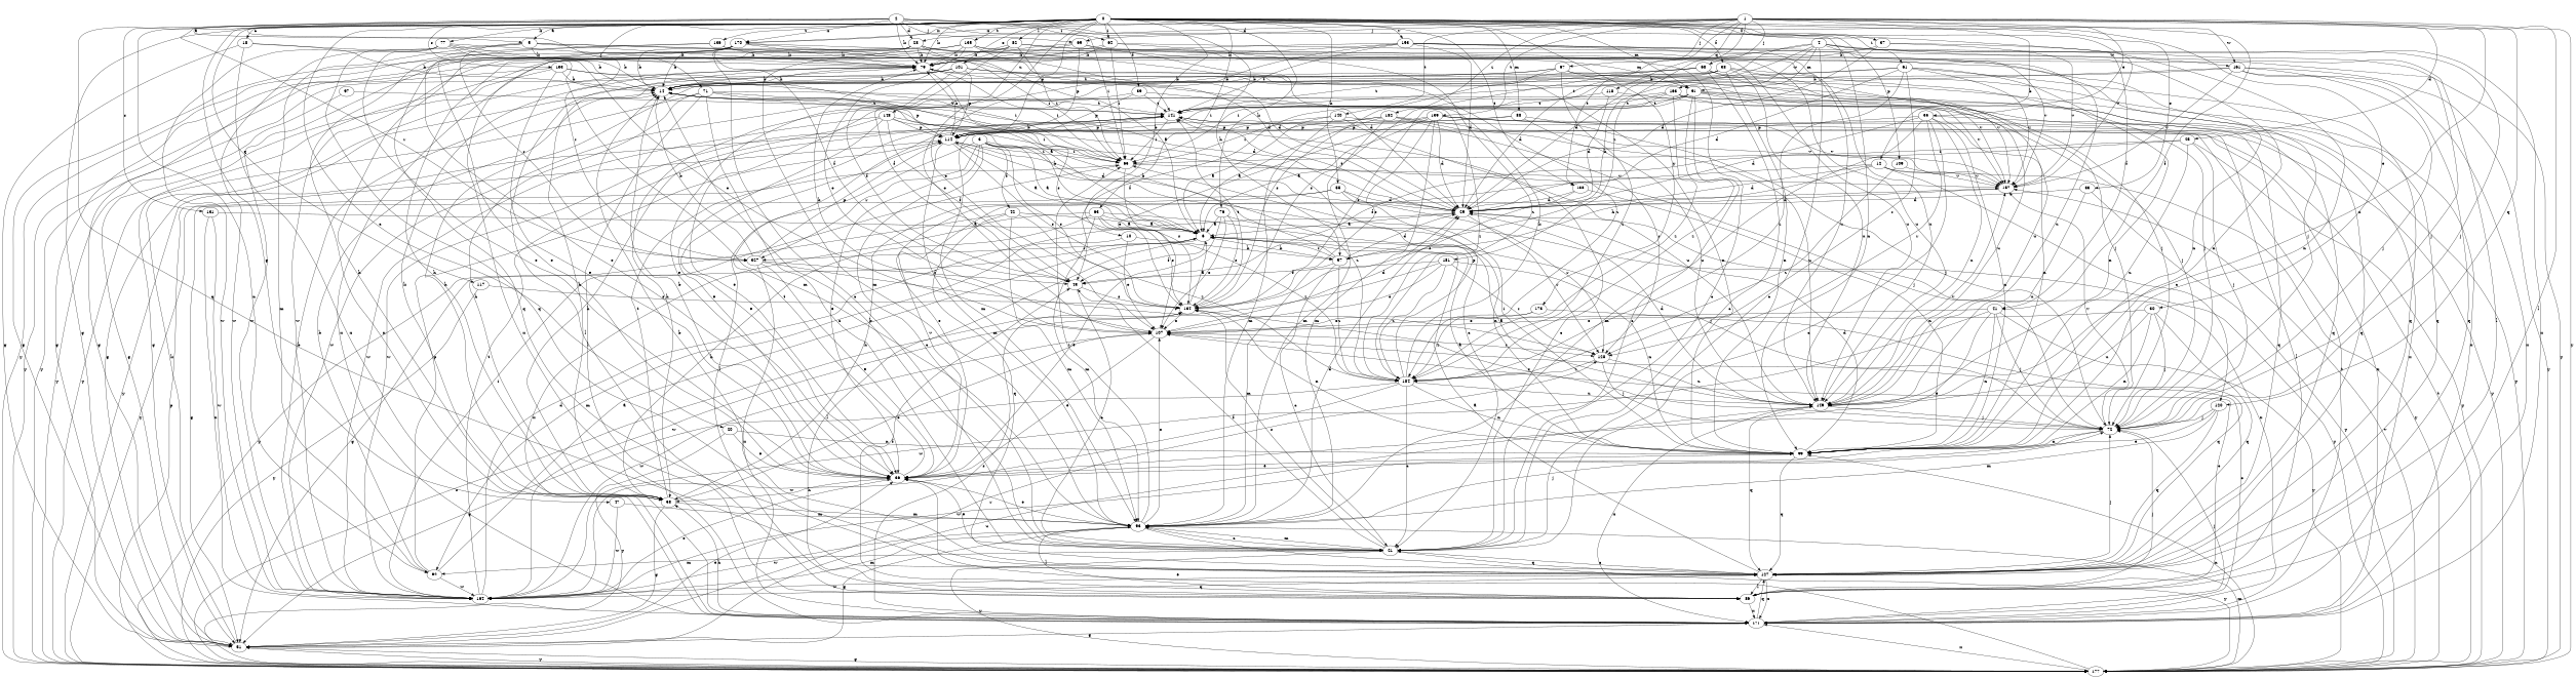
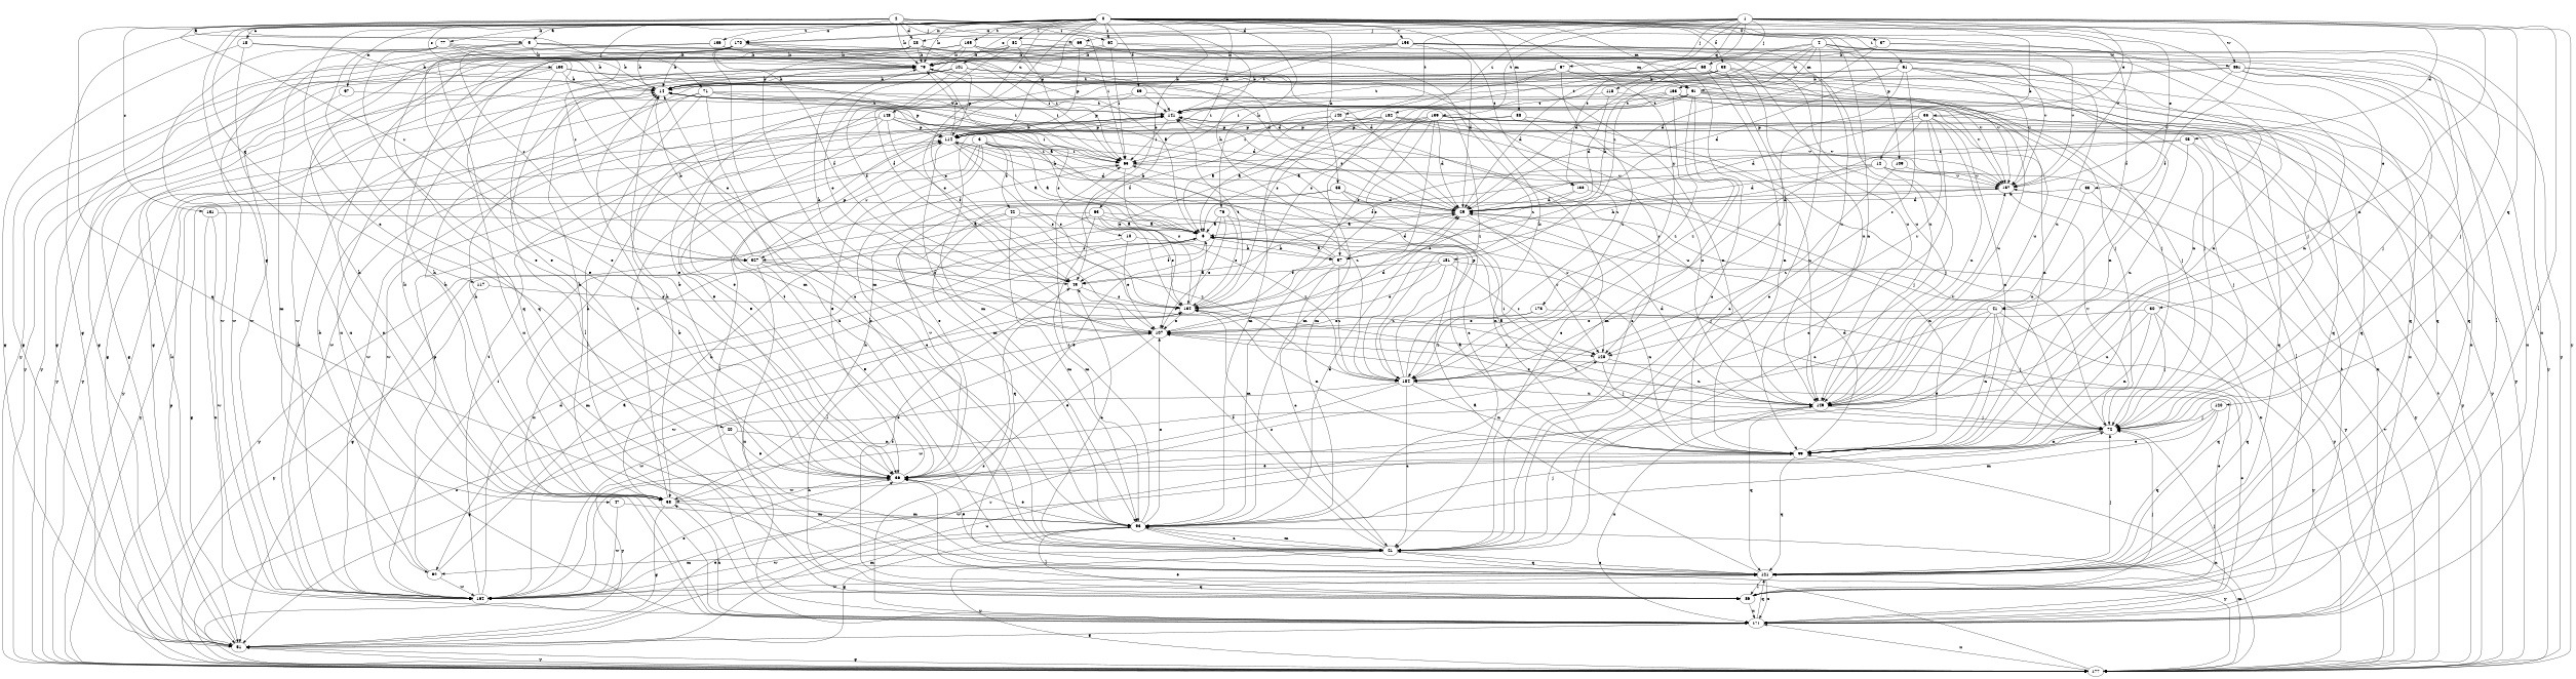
  strict digraph {
    0
    5
    10
    18
    20
    30
    33
    37
    38
    39
    41
    47
    55
    61
    63
    64
    76
    77
    79
    82
    88
    91
    97
    101
    107
    109
    114
    117
    n29 [label=327]
    131
    133
    135
    136
    138
    148
    153
    157
-   161
+   161 [label=861]
    170
    173
    14
    92
    141
    164
    57
    51
    171
    177
    99
    36
    149
-   121 [label=127]
+   121
    72
    29
    134
    58
    184
    93
    128
    6
    65
    86
    43
    21
    1
    12
    25
    28
    35
    67
    68
    69
    118
    120
    139
    140
    181
    182
    2
    71
    3
    42
    4
    163
    0 -> 5 [label=a]
    0 -> 10 [label=b]
    0 -> 18 [label=c]
    0 -> 20 [label=c]
    0 -> 30 [label=e]
    0 -> 33 [label=e]
    0 -> 37 [label=f]
    0 -> 38 [label=f]
    0 -> 39 [label=f]
    0 -> 41 [label=f]
    0 -> 47 [label=g]
    0 -> 55 [label=h]
    0 -> 61 [label=i]
    0 -> 63 [label=i]
    0 -> 64 [label=i]
    0 -> 76 [label=k]
    0 -> 77 [label=k]
    0 -> 79 [label=k]
    0 -> 82 [label=l]
    0 -> 88 [label=m]
    0 -> 91 [label=m]
-   0 -> 92 [label=n]
+   0 -> 97 [label=n]
    0 -> 101 [label=o]
    0 -> 107 [label=o]
    0 -> 109 [label=p]
    0 -> 114 [label=p]
    0 -> 117 [label=q]
    0 -> n29 [label=r]
    0 -> 131 [label=s]
    0 -> 133 [label=s]
    0 -> 135 [label=t]
    0 -> 136 [label=t]
    0 -> 138 [label=t]
    0 -> 148 [label=u]
    0 -> 153 [label=v]
    0 -> 157 [label=v]
    0 -> 161 [label=w]
    0 -> 170 [label=x]
    0 -> 173 [label=y]
    5 -> 79 [label=k]
    5 -> 91 [label=m]
    5 -> n29 [label=r]
    5 -> 14 [label=b]
    5 -> 92 [label=m]
    5 -> 141 [label=t]
    5 -> 164 [label=w]
    10 -> 107 [label=o]
    10 -> 92 [label=m]
    10 -> 57 [label=h]
    18 -> 79 [label=k]
    18 -> 14 [label=b]
    18 -> 51 [label=g]
    18 -> 171 [label=x]
    20 -> 177 [label=y]
    20 -> 99 [label=n]
    20 -> 36 [label=e]
    30 -> 107 [label=o]
    30 -> 99 [label=n]
    30 -> 149 [label=u]
    30 -> 121 [label=q]
    30 -> 72 [label=j]
    33 -> 177 [label=y]
    33 -> 149 [label=u]
    33 -> 29 [label=d]
    37 -> 79 [label=k]
    37 -> 157 [label=v]
    37 -> 99 [label=n]
    37 -> 29 [label=d]
    38 -> 157 [label=v]
    38 -> 14 [label=b]
    38 -> 99 [label=n]
    38 -> 149 [label=u]
    38 -> 72 [label=j]
    38 -> 29 [label=d]
    38 -> 134 [label=s]
    38 -> 58 [label=h]
    39 -> 114 [label=p]
    39 -> 141 [label=t]
    39 -> 164 [label=w]
    39 -> 184 [label=z]
    41 -> 107 [label=o]
    41 -> 164 [label=w]
    41 -> 177 [label=y]
    41 -> 99 [label=n]
    41 -> 36 [label=e]
    41 -> 72 [label=j]
    47 -> 164 [label=w]
    47 -> 93 [label=m]
    55 -> 51 [label=g]
    55 -> 99 [label=n]
    55 -> 29 [label=d]
    55 -> 58 [label=h]
    55 -> 128 [label=r]
    61 -> 157 [label=v]
    61 -> 14 [label=b]
    61 -> 141 [label=t]
    61 -> 99 [label=n]
    61 -> 121 [label=q]
    61 -> 29 [label=d]
    61 -> 184 [label=z]
    61 -> 128 [label=r]
    63 -> 171 [label=x]
    63 -> 72 [label=j]
    63 -> 134 [label=s]
    63 -> 58 [label=h]
    63 -> 184 [label=z]
    63 -> 93 [label=m]
    63 -> 6 [label=a]
    64 -> 79 [label=k]
    64 -> 171 [label=x]
    64 -> 149 [label=u]
    64 -> 184 [label=z]
    64 -> 65 [label=i]
    76 -> 107 [label=o]
    76 -> 171 [label=x]
    76 -> 36 [label=e]
    76 -> 134 [label=s]
    76 -> 6 [label=a]
    77 -> 79 [label=k]
    77 -> 107 [label=o]
    77 -> 14 [label=b]
    77 -> 164 [label=w]
    77 -> 36 [label=e]
    77 -> 121 [label=q]
    77 -> 93 [label=m]
    79 -> 14 [label=b]
    79 -> 72 [label=j]
    79 -> 134 [label=s]
    79 -> 65 [label=i]
    79 -> 86 [label=l]
    82 -> 79 [label=k]
    82 -> 157 [label=v]
    82 -> 51 [label=g]
    82 -> 177 [label=y]
    82 -> 149 [label=u]
    82 -> 65 [label=i]
    82 -> 43 [label=f]
    88 -> 114 [label=p]
    88 -> 177 [label=y]
    88 -> 149 [label=u]
    88 -> 72 [label=j]
    91 -> 157 [label=v]
    91 -> 141 [label=t]
    91 -> 171 [label=x]
    91 -> 36 [label=e]
    91 -> 149 [label=u]
    91 -> 121 [label=q]
    91 -> 134 [label=s]
    91 -> 184 [label=z]
    91 -> 43 [label=f]
    91 -> 21 [label=c]
    97 -> 141 [label=t]
    97 -> 177 [label=y]
    101 -> 114 [label=p]
    101 -> 14 [label=b]
    101 -> 51 [label=g]
    101 -> 177 [label=y]
    101 -> 99 [label=n]
    101 -> 72 [label=j]
    101 -> 43 [label=f]
    107 -> 79 [label=k]
    107 -> 164 [label=w]
    107 -> 36 [label=e]
    107 -> 29 [label=d]
    107 -> 128 [label=r]
    109 -> 157 [label=v]
    109 -> 184 [label=z]
    114 -> 79 [label=k]
    114 -> 36 [label=e]
    114 -> 29 [label=d]
    114 -> 134 [label=s]
    114 -> 93 [label=m]
    114 -> 6 [label=a]
    114 -> 65 [label=i]
    117 -> 177 [label=y]
    117 -> 134 [label=s]
    n29 -> 114 [label=p]
    n29 -> 14 [label=b]
    n29 -> 171 [label=x]
    n29 -> 36 [label=e]
    n29 -> 128 [label=r]
    n29 -> 43 [label=f]
    131 -> 164 [label=w]
    131 -> 171 [label=x]
    131 -> 6 [label=a]
    133 -> 14 [label=b]
    133 -> 51 [label=g]
    133 -> 177 [label=y]
    133 -> 36 [label=e]
    133 -> 6 [label=a]
    133 -> 65 [label=i]
    135 -> 79 [label=k]
    135 -> 107 [label=o]
    135 -> 164 [label=w]
    135 -> 72 [label=j]
    135 -> 29 [label=d]
    135 -> 58 [label=h]
    135 -> 21 [label=c]
    136 -> 79 [label=k]
    136 -> 51 [label=g]
    136 -> 36 [label=e]
    136 -> 65 [label=i]
    138 -> 99 [label=n]
    138 -> 29 [label=d]
    138 -> 134 [label=s]
    148 -> 114 [label=p]
    148 -> 164 [label=w]
    148 -> 36 [label=e]
    148 -> 58 [label=h]
    148 -> 65 [label=i]
    148 -> 43 [label=f]
    148 -> 21 [label=c]
    153 -> 79 [label=k]
    153 -> 107 [label=o]
    153 -> 141 [label=t]
    153 -> 51 [label=g]
    153 -> 177 [label=y]
    153 -> 99 [label=n]
    153 -> 72 [label=j]
    153 -> 29 [label=d]
    153 -> 86 [label=l]
    157 -> 29 [label=d]
    161 -> 157 [label=v]
    161 -> 14 [label=b]
    161 -> 171 [label=x]
    161 -> 177 [label=y]
    161 -> 121 [label=q]
    161 -> 72 [label=j]
    161 -> 65 [label=i]
    170 -> 79 [label=k]
    170 -> 14 [label=b]
    170 -> 171 [label=x]
    170 -> 36 [label=e]
    170 -> 149 [label=u]
    170 -> 121 [label=q]
    170 -> 29 [label=d]
    170 -> 43 [label=f]
    170 -> 21 [label=c]
    173 -> 107 [label=o]
    173 -> 121 [label=q]
    173 -> 184 [label=z]
    14 -> 79 [label=k]
    14 -> 141 [label=t]
    92 -> 114 [label=p]
    92 -> 14 [label=b]
    92 -> 164 [label=w]
    92 -> 6 [label=a]
    141 -> 114 [label=p]
    141 -> 164 [label=w]
    141 -> 149 [label=u]
    141 -> 65 [label=i]
    164 -> 14 [label=b]
    164 -> 141 [label=t]
    164 -> 36 [label=e]
    164 -> 121 [label=q]
    164 -> 29 [label=d]
    164 -> 93 [label=m]
    164 -> 65 [label=i]
    57 -> 14 [label=b]
    57 -> 29 [label=d]
    57 -> 184 [label=z]
    57 -> 93 [label=m]
-   57 -> 6 [label=r]
+   57 -> 6 [label=a]
    57 -> 21 [label=c]
    51 -> 79 [label=k]
    51 -> 177 [label=y]
    51 -> 36 [label=e]
    51 -> 149 [label=u]
    51 -> 128 [label=r]
    171 -> 107 [label=o]
    171 -> 141 [label=t]
    171 -> 51 [label=g]
    171 -> 121 [label=q]
    171 -> 72 [label=j]
    171 -> 134 [label=s]
    171 -> 58 [label=h]
    177 -> 114 [label=p]
    177 -> 157 [label=v]
    177 -> 141 [label=t]
    177 -> 51 [label=g]
    177 -> 171 [label=x]
    177 -> 99 [label=n]
    177 -> 36 [label=e]
    177 -> 134 [label=s]
    177 -> 93 [label=m]
    99 -> 36 [label=e]
    99 -> 121 [label=q]
    99 -> 29 [label=d]
    99 -> 6 [label=a]
    99 -> 65 [label=i]
    36 -> 157 [label=v]
    36 -> 14 [label=b]
    36 -> 141 [label=t]
    36 -> 58 [label=h]
    149 -> 157 [label=v]
    149 -> 171 [label=x]
    149 -> 121 [label=q]
    149 -> 72 [label=j]
    149 -> 29 [label=d]
    149 -> 6 [label=a]
    121 -> 14 [label=b]
    121 -> 164 [label=w]
    121 -> 171 [label=x]
    121 -> 72 [label=j]
    121 -> 6 [label=a]
    121 -> 86 [label=l]
    121 -> 21 [label=c]
    72 -> 157 [label=v]
    72 -> 164 [label=w]
    72 -> 99 [label=n]
    72 -> 134 [label=s]
    29 -> 141 [label=t]
    29 -> 177 [label=y]
    29 -> 128 [label=r]
    29 -> 6 [label=a]
    134 -> 107 [label=o]
    134 -> 141 [label=t]
    134 -> 99 [label=n]
    134 -> 6 [label=a]
    58 -> 79 [label=k]
    58 -> 107 [label=o]
    58 -> 141 [label=t]
    58 -> 51 [label=g]
    58 -> 93 [label=m]
    184 -> 79 [label=k]
    184 -> 114 [label=p]
    184 -> 164 [label=w]
    184 -> 51 [label=g]
    184 -> 99 [label=n]
    184 -> 149 [label=u]
    184 -> 21 [label=c]
    93 -> 107 [label=o]
    93 -> 164 [label=w]
    93 -> 51 [label=g]
    93 -> 177 [label=y]
    93 -> 36 [label=e]
    93 -> 72 [label=j]
    93 -> 29 [label=d]
    93 -> 65 [label=i]
    93 -> 86 [label=l]
    93 -> 21 [label=c]
    128 -> 149 [label=u]
    128 -> 72 [label=j]
    128 -> 184 [label=z]
    6 -> n29 [label=r]
    6 -> 14 [label=b]
    6 -> 57 [label=h]
    6 -> 51 [label=g]
    6 -> 86 [label=l]
    6 -> 43 [label=f]
    65 -> 157 [label=v]
    65 -> 14 [label=b]
    65 -> 177 [label=y]
    65 -> 134 [label=s]
    86 -> 107 [label=o]
    86 -> 171 [label=x]
    86 -> 72 [label=j]
    86 -> 43 [label=f]
    43 -> 134 [label=s]
    43 -> 21 [label=c]
    21 -> 14 [label=b]
    21 -> 92 [label=m]
    21 -> 177 [label=y]
    21 -> 36 [label=e]
    21 -> 121 [label=q]
    21 -> 134 [label=s]
    21 -> 93 [label=m]
    21 -> 43 [label=f]
    1 -> 41 [label=f]
    1 -> 138 [label=t]
    1 -> 170 [label=x]
    1 -> 51 [label=g]
    1 -> 177 [label=y]
    1 -> 149 [label=u]
    1 -> 86 [label=l]
    1 -> 12 [label=b]
    1 -> 25 [label=d]
    1 -> 28 [label=d]
    1 -> 35 [label=e]
    1 -> 67 [label=j]
    1 -> 68 [label=j]
    1 -> 69 [label=j]
    1 -> 118 [label=q]
    1 -> 120 [label=q]
    1 -> 139 [label=t]
    1 -> 140 [label=t]
    1 -> 181 [label=z]
    1 -> 182 [label=z]
    12 -> 157 [label=v]
    12 -> 57 [label=h]
    12 -> 177 [label=y]
    12 -> 36 [label=e]
    12 -> 29 [label=d]
-   12 -> 120 [label=c]
+   12 -> 21 [label=c]
    25 -> 177 [label=y]
    25 -> 149 [label=u]
    25 -> 72 [label=j]
    25 -> 65 [label=i]
    25 -> 43 [label=f]
    28 -> 79 [label=k]
    28 -> 14 [label=b]
    28 -> 164 [label=w]
    28 -> 149 [label=u]
    28 -> 58 [label=h]
    28 -> 184 [label=z]
    28 -> 93 [label=m]
    28 -> 6 [label=a]
    35 -> 114 [label=p]
    35 -> 99 [label=n]
    35 -> 149 [label=u]
    35 -> 121 [label=q]
    35 -> 29 [label=d]
    35 -> 93 [label=m]
    35 -> 128 [label=r]
    35 -> 21 [label=c]
    67 -> 14 [label=b]
    67 -> 141 [label=t]
    67 -> 171 [label=x]
    67 -> 121 [label=q]
    67 -> 58 [label=h]
    67 -> 184 [label=z]
    68 -> 157 [label=v]
    68 -> 14 [label=b]
    68 -> 36 [label=e]
    68 -> 149 [label=u]
    68 -> 134 [label=s]
    68 -> 21 [label=c]
    69 -> 79 [label=k]
    69 -> 114 [label=p]
    69 -> 171 [label=x]
    69 -> 149 [label=u]
    69 -> 29 [label=d]
    118 -> 141 [label=t]
    118 -> 99 [label=n]
    118 -> 29 [label=d]
    120 -> 36 [label=e]
    120 -> 121 [label=q]
    120 -> 72 [label=j]
    120 -> 93 [label=m]
    139 -> 107 [label=o]
    139 -> 114 [label=p]
    139 -> 157 [label=v]
    139 -> 177 [label=y]
    139 -> 29 [label=d]
    139 -> 134 [label=s]
    139 -> 93 [label=m]
    139 -> 6 [label=a]
    139 -> 86 [label=l]
    140 -> 114 [label=p]
    140 -> 171 [label=x]
    140 -> 93 [label=m]
    140 -> 6 [label=a]
    140 -> 21 [label=c]
    181 -> 107 [label=o]
    181 -> 164 [label=w]
    181 -> 99 [label=n]
    181 -> 184 [label=z]
    181 -> 128 [label=r]
    181 -> 43 [label=f]
    182 -> 114 [label=p]
    182 -> 157 [label=v]
    182 -> 149 [label=u]
    182 -> 93 [label=m]
    182 -> 128 [label=r]
    182 -> 6 [label=a]
    182 -> 65 [label=i]
    2 -> 5 [label=a]
    2 -> 64 [label=i]
    2 -> 79 [label=k]
    2 -> n29 [label=r]
    2 -> 170 [label=x]
    2 -> 57 [label=h]
    2 -> 99 [label=n]
    2 -> 121 [label=q]
    2 -> 65 [label=i]
    2 -> 28 [label=d]
    2 -> 69 [label=j]
    2 -> 71 [label=j]
    71 -> 114 [label=p]
    71 -> 141 [label=t]
    71 -> 177 [label=y]
    71 -> 29 [label=d]
    71 -> 58 [label=h]
    71 -> 86 [label=l]
    71 -> 21 [label=c]
    3 -> n29 [label=r]
    3 -> 36 [label=e]
    3 -> 72 [label=j]
    3 -> 134 [label=s]
    3 -> 184 [label=z]
    3 -> 6 [label=a]
    3 -> 65 [label=i]
    3 -> 86 [label=l]
    3 -> 21 [label=c]
    3 -> 42 [label=f]
    42 -> 177 [label=y]
    42 -> 121 [label=q]
    42 -> 184 [label=z]
    42 -> 93 [label=m]
    42 -> 6 [label=a]
    4 -> 91 [label=m]
    4 -> 161 [label=w]
    4 -> 57 [label=h]
    4 -> 51 [label=g]
    4 -> 171 [label=x]
    4 -> 99 [label=n]
    4 -> 72 [label=j]
    4 -> 29 [label=d]
    4 -> 21 [label=c]
    4 -> 163 [label=w]
    163 -> 141 [label=t]
    163 -> 177 [label=y]
    163 -> 121 [label=q]
    163 -> 72 [label=j]
    163 -> 58 [label=h]
    163 -> 184 [label=z]
    163 -> 93 [label=m]
  }
